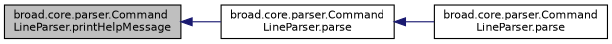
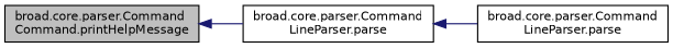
  digraph {
    rankdir=LR
    node [color=black fillcolor=white fontname=Helvetica fontsize=10 shape=record style=filled]
    edge [color=midnightblue dir=back fontname=Helvetica fontsize=10 labelfontname=Helvetica labelfontsize=10 style=solid]
-   n1 [fillcolor=grey75 fontcolor=black height=0.2 label="broad.core.parser.Command\lLineParser.printHelpMessage" width=0.4]
+   n1 [fillcolor=grey75 fontcolor=black height=0.2 label="broad.core.parser.Command\lCommand.printHelpMessage" width=0.4]
    n2 [height=0.2 label="broad.core.parser.Command\lLineParser.parse" width=0.4]
    n3 [height=0.2 label="broad.core.parser.Command\lLineParser.parse" width=0.4]
    n1 -> n2
    n2 -> n3
  }
